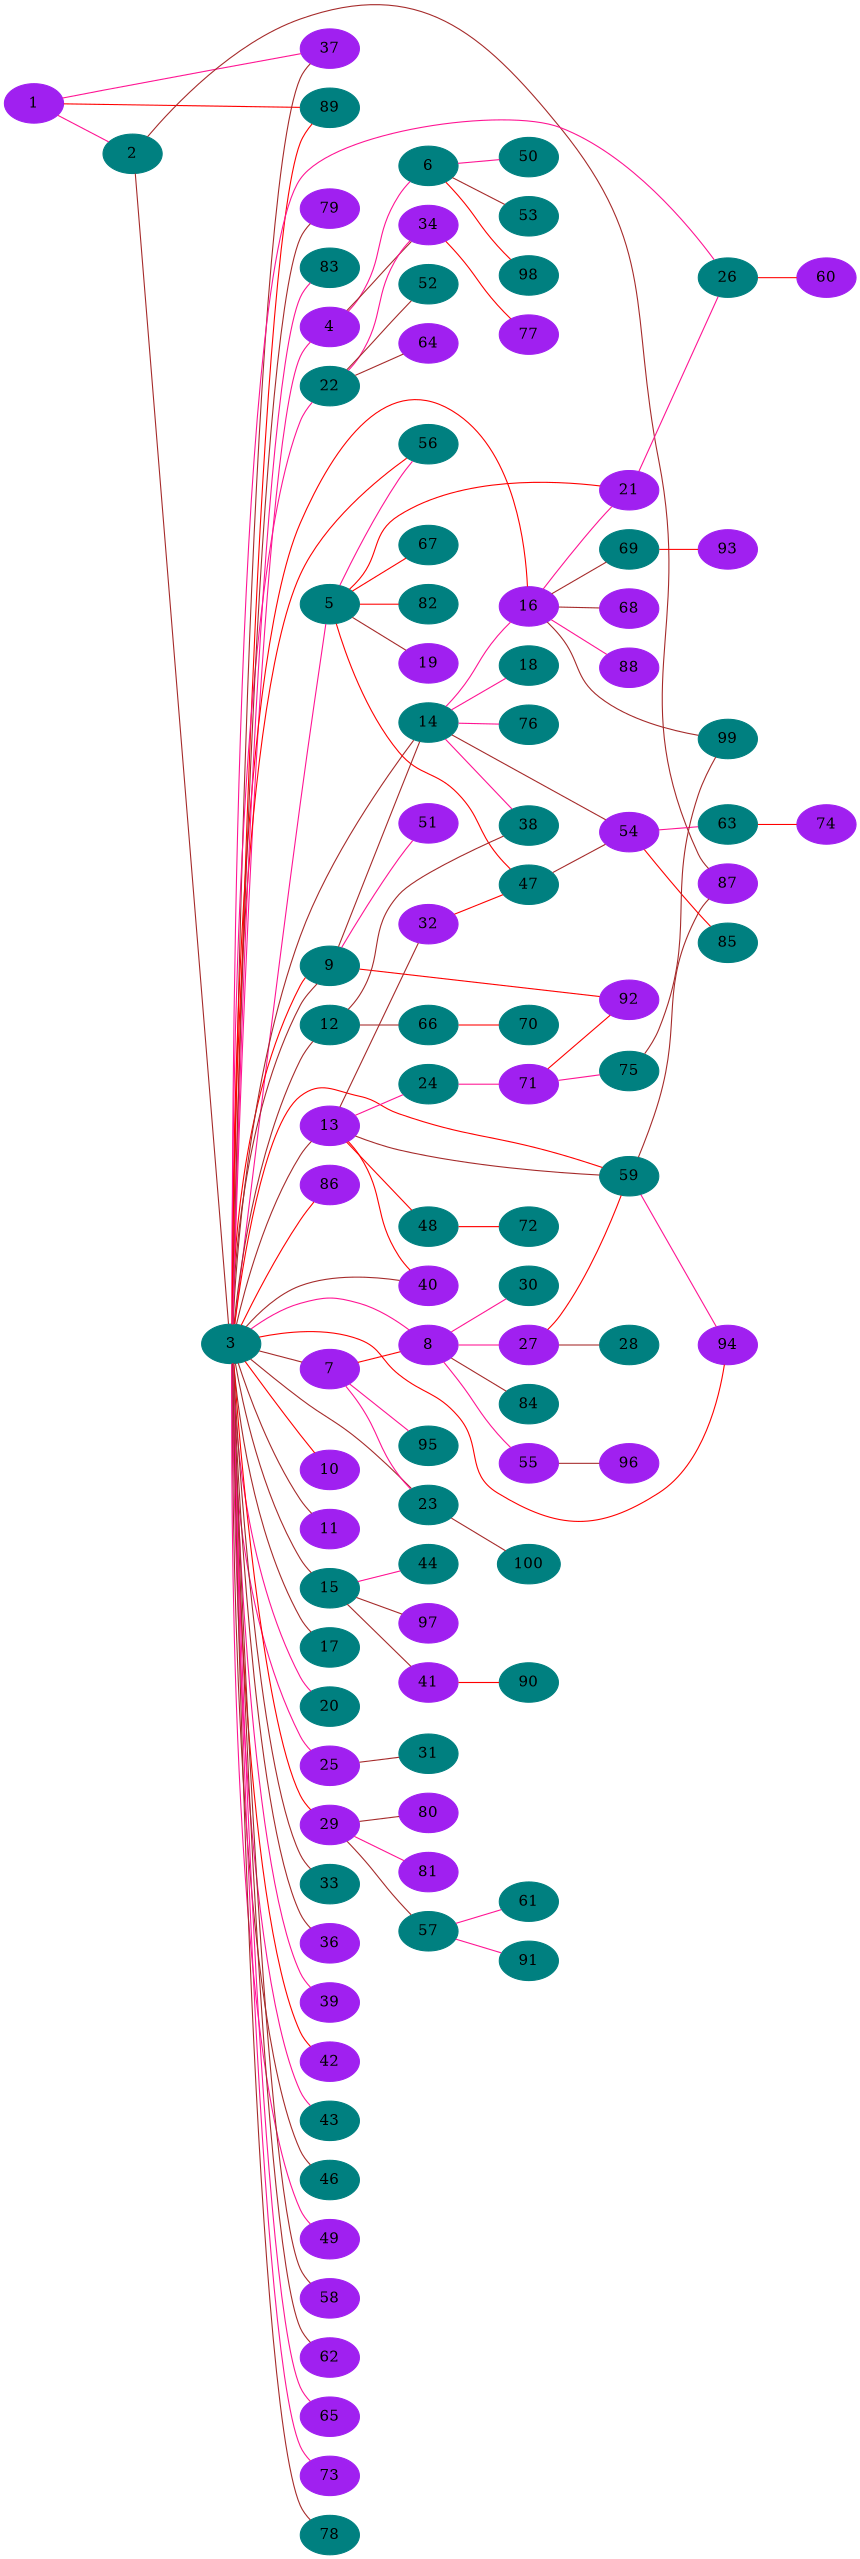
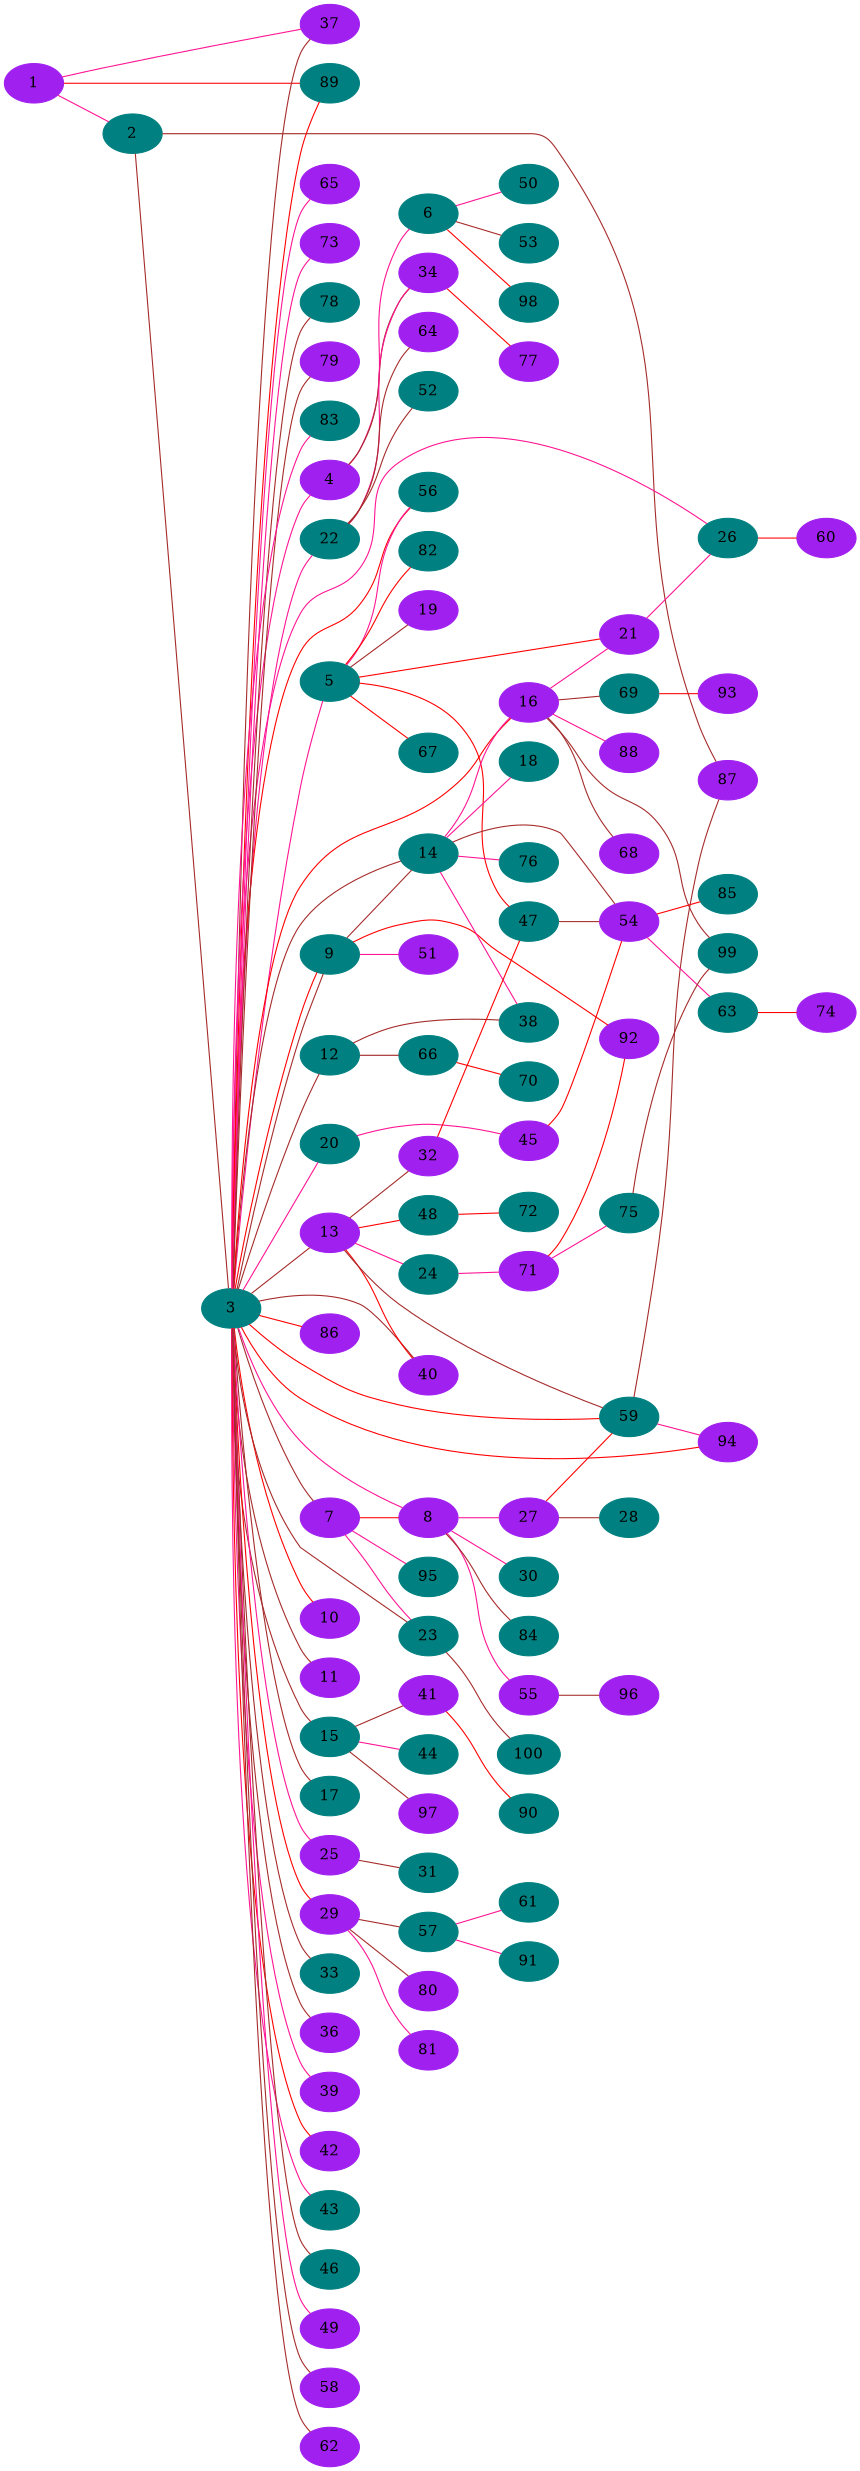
  graph {
    rankdir=LR
    node [color=teal style=filled]
    edge [color=brown]
    1 [color=purple]
    2
    37 [color=purple]
    89
    3
    87 [color=purple]
    4 [color=purple]
    5
    7 [color=purple]
    8 [color=purple]
    9
    10 [color=purple]
    11 [color=purple]
    12
    13 [color=purple]
    14
    15
    16 [color=purple]
    17
    20
    22
    23
    25 [color=purple]
    26
    29 [color=purple]
    33
    36 [color=purple]
    39 [color=purple]
    40 [color=purple]
    42 [color=purple]
    43
    46
    49 [color=purple]
    56
    58 [color=purple]
    59
    62 [color=purple]
    65 [color=purple]
    73 [color=purple]
    78
    79 [color=purple]
    83
    86 [color=purple]
    94 [color=purple]
    6
    34 [color=purple]
    19 [color=purple]
    21 [color=purple]
    47
    67
    82
    95
    27 [color=purple]
    30
    55 [color=purple]
    84
    51 [color=purple]
    92 [color=purple]
    38
    66
    24
    32 [color=purple]
    48
    18
    54 [color=purple]
    76
    41 [color=purple]
    44
    97 [color=purple]
    68 [color=purple]
    69
    88 [color=purple]
    99
+   45 [color=purple]
    52
    64 [color=purple]
    100
    31
    60 [color=purple]
    57
    80 [color=purple]
    81 [color=purple]
    50
    53
    98
    77 [color=purple]
    28
    96 [color=purple]
    70
    71 [color=purple]
    72
    63
    85
    90
    93 [color=purple]
    75
    61
    91
    74 [color=purple]
    1 -- 2 [color=deeppink]
    1 -- 37 [color=deeppink]
    1 -- 89 [color=red]
    2 -- 3
    2 -- 87
    3 -- 37
    3 -- 89 [color=red]
    3 -- 4 [color=deeppink]
    3 -- 5 [color=deeppink]
    3 -- 7
    3 -- 8 [color=deeppink]
    3 -- 9
    3 -- 9 [color=red]
    3 -- 10 [color=red]
    3 -- 11
    3 -- 12
    3 -- 13
    3 -- 14
    3 -- 15
    3 -- 16 [color=red]
    3 -- 17
    3 -- 20 [color=deeppink]
    3 -- 22 [color=deeppink]
    3 -- 23
    3 -- 25 [color=deeppink]
    3 -- 26 [color=deeppink]
    3 -- 29 [color=red]
    3 -- 33
    3 -- 36
    3 -- 39 [color=deeppink]
    3 -- 40
    3 -- 42 [color=red]
    3 -- 43 [color=deeppink]
    3 -- 46
    3 -- 49 [color=deeppink]
    3 -- 56 [color=red]
    3 -- 58
    3 -- 59 [color=red]
    3 -- 62
    3 -- 65 [color=deeppink]
    3 -- 73 [color=deeppink]
    3 -- 78
    3 -- 79
    3 -- 83 [color=deeppink]
    3 -- 86 [color=red]
    3 -- 94 [color=red]
    4 -- 6 [color=deeppink]
    4 -- 34
    5 -- 56 [color=deeppink]
    5 -- 19
    5 -- 21 [color=red]
    5 -- 47 [color=red]
    5 -- 67 [color=red]
    5 -- 82 [color=red]
    7 -- 8 [color=red]
    7 -- 23 [color=deeppink]
    7 -- 95 [color=deeppink]
    8 -- 27 [color=deeppink]
    8 -- 30 [color=deeppink]
    8 -- 55 [color=deeppink]
    8 -- 84
    9 -- 14
    9 -- 51 [color=deeppink]
    9 -- 92 [color=red]
    12 -- 38
    12 -- 66
    13 -- 40 [color=red]
    13 -- 59
    13 -- 24 [color=deeppink]
    13 -- 32
    13 -- 48 [color=red]
    14 -- 16 [color=deeppink]
    14 -- 38 [color=deeppink]
    14 -- 18 [color=deeppink]
    14 -- 54
    14 -- 76 [color=deeppink]
    15 -- 41
    15 -- 44 [color=deeppink]
    15 -- 97
    16 -- 21 [color=deeppink]
    16 -- 68
    16 -- 69
    16 -- 88 [color=deeppink]
    16 -- 99
+   20 -- 45 [color=deeppink]
    22 -- 34 [color=deeppink]
    22 -- 52
    22 -- 64
    23 -- 100
    25 -- 31
    26 -- 60 [color=red]
    29 -- 57
    29 -- 80
    29 -- 81 [color=deeppink]
    59 -- 87
    59 -- 94 [color=deeppink]
    6 -- 50 [color=deeppink]
    6 -- 53
    6 -- 98 [color=red]
    34 -- 77 [color=red]
    21 -- 26 [color=deeppink]
    47 -- 54
    27 -- 59 [color=red]
    27 -- 28
    55 -- 96
    66 -- 70 [color=red]
    24 -- 71 [color=deeppink]
    32 -- 47 [color=red]
    48 -- 72 [color=red]
    54 -- 63 [color=deeppink]
    54 -- 85 [color=red]
    41 -- 90 [color=red]
    69 -- 93 [color=red]
+   45 -- 54 [color=red]
    57 -- 61 [color=deeppink]
    57 -- 91 [color=deeppink]
    71 -- 92 [color=red]
    71 -- 75 [color=deeppink]
    63 -- 74 [color=red]
    75 -- 99
  }
